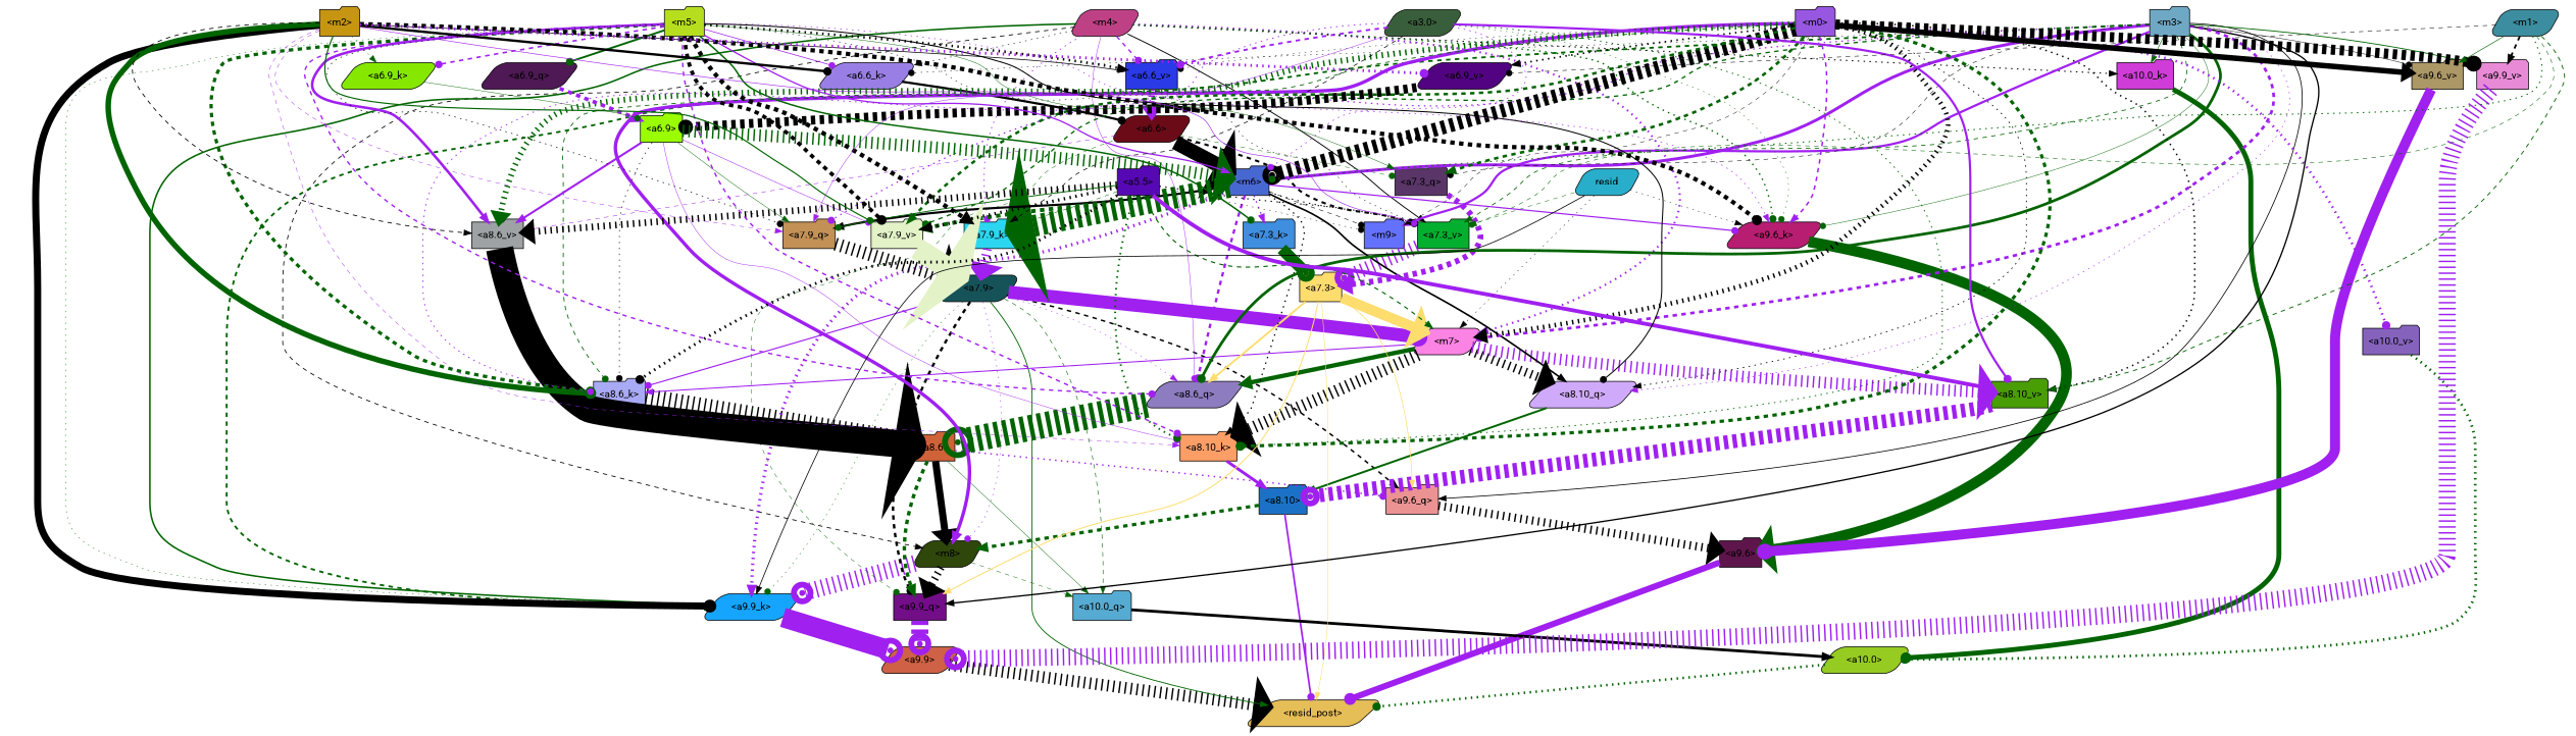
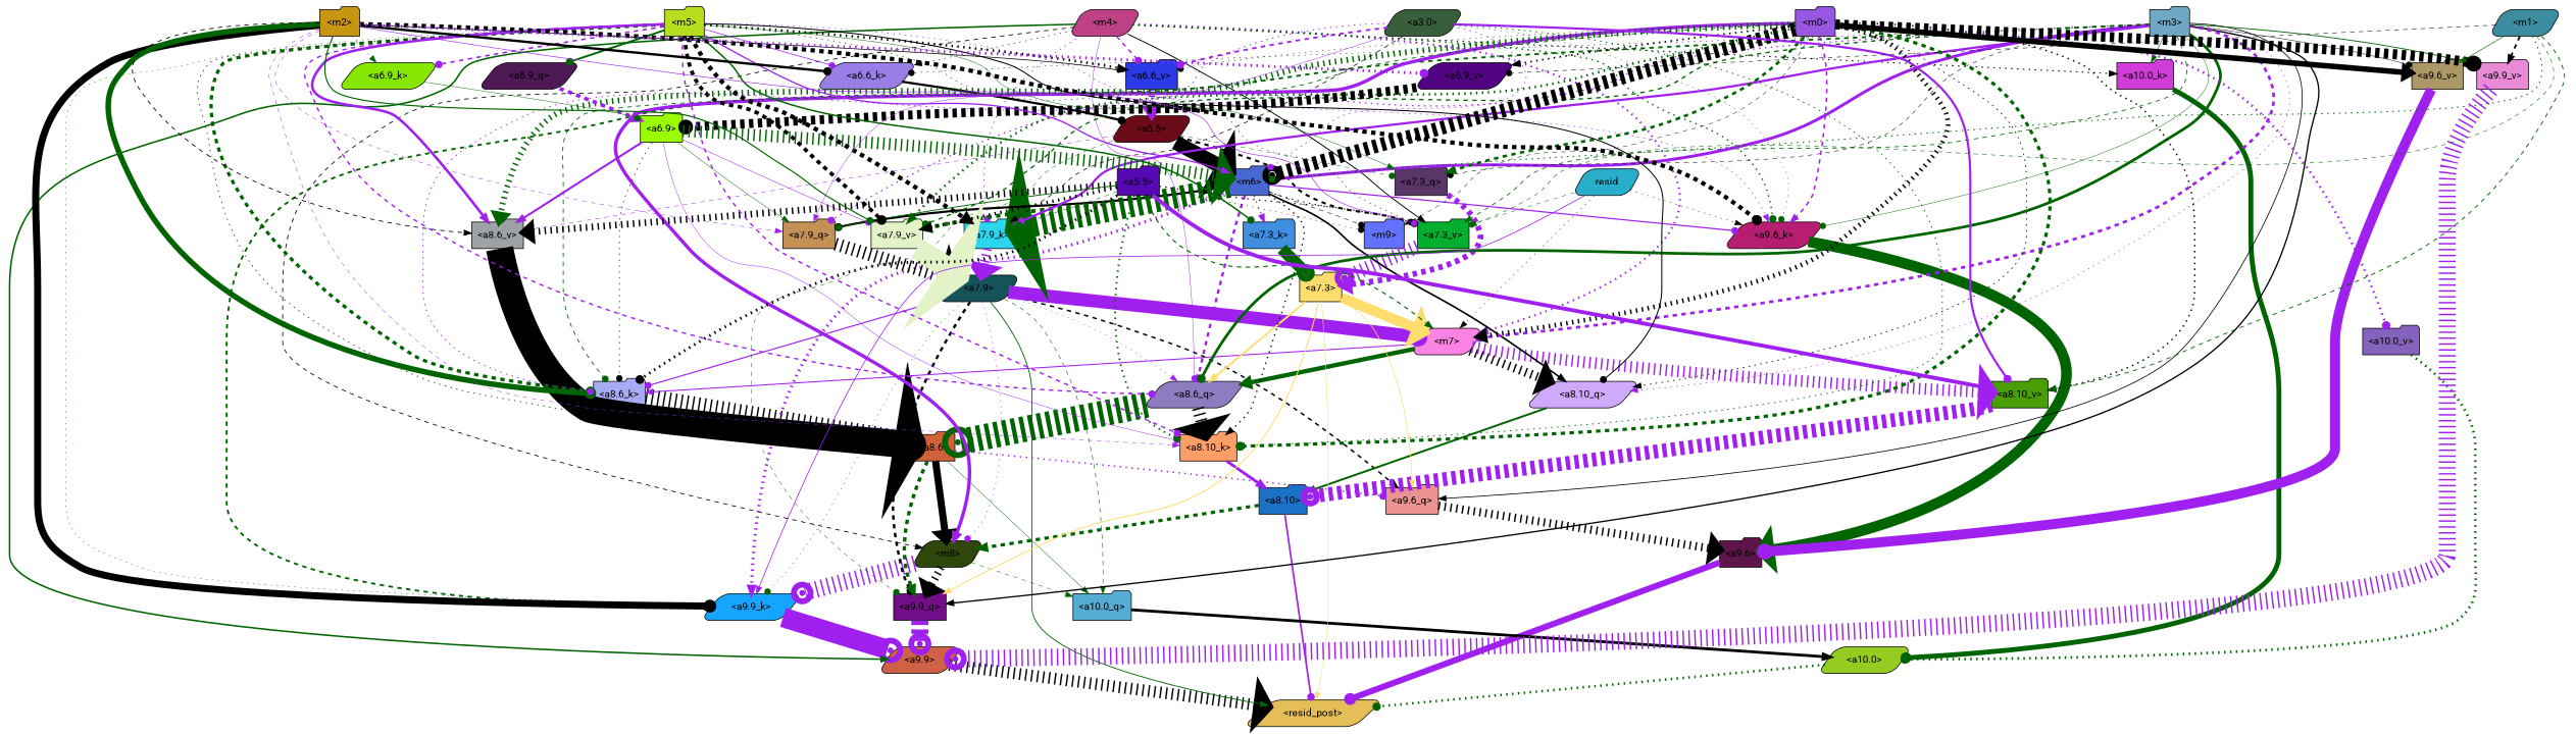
  strict digraph {
    fontname=Roboto
    splines=true
    node [color=black fontname=Roboto shape=folder style="filled, rounded"]
    edge [arrowhead=normal color=black fontname=Roboto penwidth=0.6 style=bold]
    "<a10.0>" [fillcolor="#96cb22" shape=parallelogram]
    "<resid_post>" [fillcolor="#e6be58" shape=parallelogram]
    "<a9.9>" [fillcolor="#ce6146" shape=parallelogram]
    "<a9.6>" [fillcolor="#5e154b"]
    "<a8.10>" [fillcolor="#1b71c6"]
    "<m8>" [fillcolor="#2f470a" shape=parallelogram]
    "<a10.0_q>" [fillcolor="#56abd2"]
    "<a9.9_q>" [fillcolor="#720e87"]
    "<a9.9_k>" [fillcolor="#15a5ff" shape=parallelogram]
    "<a7.9>" [fillcolor="#165359" shape=parallelogram]
    "<a9.6_q>" [fillcolor="#eb9292"]
    "<a8.6_q>" [fillcolor="#8d7cbf" shape=parallelogram]
    "<a8.6_k>" [fillcolor="#a9aaf6"]
    "<m7>" [fillcolor="#fb83e3" shape=parallelogram]
    "<a8.6>" [fillcolor="#d06239"]
    "<a8.10_q>" [fillcolor="#d0aafa" shape=parallelogram]
    "<a8.10_k>" [fillcolor="#fd9e66"]
    "<a8.10_v>" [fillcolor="#499d05"]
    "<a7.3>" [fillcolor="#fedd6f"]
    "<a10.0_k>" [fillcolor="#cf3cd7"]
    "<a10.0_v>" [fillcolor="#8563bd"]
    "<m9>" [fillcolor="#6471fc"]
    "<m4>" [fillcolor="#be4186" shape=parallelogram]
    "<a9.6_k>" [fillcolor="#b71e72" shape=parallelogram]
    "<a7.9_k>" [fillcolor="#2cd6f0"]
    "<a7.3_v>" [fillcolor="#04af2f"]
    "<a6.6_k>" [fillcolor="#997fe5" shape=parallelogram]
    "<a6.6_v>" [fillcolor="#2a3ae7"]
    "<a6.6>" [fillcolor="#6b0b18" shape=parallelogram]
    "<m6>" [fillcolor="#4868d1"]
    "<a7.3_q>" [fillcolor="#5a3668"]
    "<a8.6_v>" [fillcolor="#9ea2a4"]
    "<m3>" [fillcolor="#6ea8c4"]
    "<a9.9_v>" [fillcolor="#e98ad7"]
    "<a9.6_v>" [fillcolor="#ac9766"]
    "<a7.9_q>" [fillcolor="#c39155"]
    "<a7.9_v>" [fillcolor="#e3f2c7"]
    "<a7.3_k>" [fillcolor="#3f8ee0"]
    "<m0>" [fillcolor="#9757e0"]
    "<a6.9_v>" [fillcolor="#520381" shape=parallelogram]
    "<a6.9>" [fillcolor="#9afd02"]
    "<a5.5>" [fillcolor="#5708b5"]
    "<m5>" [fillcolor="#b7de1e"]
    "<a6.9_q>" [fillcolor="#4e1954" shape=parallelogram]
    "<a6.9_k>" [fillcolor="#86e800" shape=parallelogram]
    "<m2>" [fillcolor="#c69613"]
    n47 [fillcolor="#28aeca" label=resid shape=parallelogram]
    "<a3.0>" [fillcolor="#395e3b" shape=parallelogram]
    "<m1>" [fillcolor="#3c8d9f" shape=parallelogram]
    "<a10.0>" -> "<resid_post>" [arrowhead=dot color=darkgreen penwidth=3.4253244400024414 style=dotted]
    "<a9.9>" -> "<resid_post>" [penwidth=16.05378818511963 style=dotted]
    "<a9.6>" -> "<resid_post>" [arrowhead=dot color=purple penwidth=8.33797836303711]
    "<a8.10>" -> "<resid_post>" [arrowhead=dot color=purple penwidth=2.3390636444091797]
    "<a8.10>" -> "<m8>" [color=darkgreen penwidth=4.388927459716797 style=dashed]
    "<m8>" -> "<a10.0_q>" [color=darkgreen style=dashed]
    "<m8>" -> "<a9.9_q>" [penwidth=10.407995223999023 style=dotted]
    "<m8>" -> "<a9.9_k>" [arrowhead=dot color=purple penwidth=22.67278480529785 style=dotted]
    "<a10.0_q>" -> "<a10.0>" [penwidth=3.861766815185547]
    "<a9.9_q>" -> "<a9.9>" [arrowhead=dot color=purple penwidth=23.20368194580078 style=dashed]
    "<a9.9_k>" -> "<a9.9>" [arrowhead=dot color=purple penwidth=26.641464233398438]
    "<a7.9>" -> "<resid_post>" [color=darkgreen penwidth=1.1926651000976562]
    "<a7.9>" -> "<m8>" [arrowhead=dot color=purple penwidth=0.6738662719726562 style=dotted]
    "<a7.9>" -> "<a10.0_q>" [color=darkgreen penwidth=0.7811813354492188 style=dashed]
    "<a7.9>" -> "<a9.9_q>" [arrowhead=dot penwidth=3.33896541595459 style=dashed]
    "<a7.9>" -> "<a9.9_k>" [arrowhead=dot color=darkgreen style=dotted]
    "<a7.9>" -> "<a9.6_q>" [penwidth=2.0531044006347656 style=dashed]
    "<a7.9>" -> "<a8.6_q>" [color=purple style=dotted]
    "<a7.9>" -> "<a8.6_k>" [arrowhead=dot color=purple penwidth=1.5751152038574219]
    "<a7.9>" -> "<m7>" [arrowhead=dot color=purple penwidth=17.67833709716797]
    "<a9.6_q>" -> "<a9.6>" [penwidth=11.181507110595703 style=dotted]
    "<a8.6_q>" -> "<a8.6>" [arrowhead=dot color=darkgreen penwidth=34.91962909698486 style=dashed]
    "<a8.6_k>" -> "<a8.6>" [penwidth=30.12779998779297 style=dotted]
    "<m7>" -> "<a8.6_q>" [color=darkgreen penwidth=5.949329376220703]
    "<m7>" -> "<a8.6_k>" [color=purple penwidth=1.4160232543945312]
    "<m7>" -> "<a8.10_q>" [penwidth=12.189899444580078 style=dotted]
-   "<m7>" -> "<a8.10_k>" [penwidth=16.634174346923828 style=dotted]
+   "<a8.6_q>" -> "<a8.10_k>" [penwidth=16.634174346923828 style=dotted]
    "<m7>" -> "<a8.10_v>" [color=purple penwidth=15.893604278564453 style=dotted]
    "<a8.6>" -> "<m8>" [penwidth=9.616483688354492]
    "<a8.6>" -> "<a10.0_q>" [color=darkgreen]
    "<a8.6>" -> "<a9.9_q>" [color=darkgreen penwidth=4.681654930114746 style=dashed]
    "<a8.6>" -> "<a9.6_q>" [arrowhead=dot color=purple penwidth=2.0046749114990234 style=dotted]
    "<a8.10_q>" -> "<a8.10>" [color=darkgreen penwidth=2.6974411010742188]
    "<a8.10_k>" -> "<a8.10>" [color=purple penwidth=3.9815139770507812]
    "<a8.10_v>" -> "<a8.10>" [arrowhead=dot color=purple penwidth=18.80433464050293 style=dashed]
    "<a7.3>" -> "<resid_post>" [color="#fedd6f" penwidth=0.7339706420898438 arrowhead="" style=""]
    "<a7.3>" -> "<a9.9_q>" [color="#fedd6f" penwidth=1.3609809875488281 arrowhead="" style=""]
    "<a7.3>" -> "<a9.6_q>" [color="#fedd6f" penwidth=0.9587650299072266 arrowhead="" style=""]
    "<a7.3>" -> "<a8.6_q>" [color="#fedd6f" penwidth=2.597522735595703 arrowhead="" style=""]
    "<a7.3>" -> "<m7>" [color="#fedd6f" penwidth=13.925512313842773 arrowhead="" style=""]
    "<a10.0_k>" -> "<a10.0>" [arrowhead=dot color=darkgreen penwidth=6.691814422607422]
    "<a10.0_v>" -> "<a10.0>" [arrowhead=dot color=darkgreen penwidth=3.703948974609375 style=dotted]
    "<m4>" -> "<m8>" [penwidth=1.1121444702148438 style=dashed]
-   "<m4>" -> "<a9.9_k>" [color=darkgreen penwidth=2.1296005249023438]
+   "<m4>" -> "<a9.9>" [color=darkgreen penwidth=2.1296005249023438]
    "<m4>" -> "<a8.6_q>" [arrowhead=dot color=purple penwidth=0.6086311340332031]
    "<m4>" -> "<m7>" [color=purple penwidth=2.9153175354003906 style=dotted]
    "<m4>" -> "<a10.0_k>" [penwidth=1.4532089233398438 style=dotted]
    "<m4>" -> "<a9.6_k>" [arrowhead=dot color=darkgreen penwidth=1.93524169921875 style=dotted]
    "<m4>" -> "<a7.9_k>" [arrowhead=dot color=purple penwidth=1.0983266830444336 style=dotted]
    "<m4>" -> "<a7.3_v>" [penwidth=1.2746734619140625]
    "<m4>" -> "<a6.6_k>" [penwidth=0.7470474243164062 style=dotted]
    "<m4>" -> "<a6.6_v>" [arrowhead=dot color=purple penwidth=1.873147964477539 style=dashed]
    "<a9.6_k>" -> "<a9.6>" [color=darkgreen penwidth=14.532459259033203]
    "<a7.9_k>" -> "<a7.9>" [color=purple penwidth=12.17039680480957 style=dotted]
    "<a7.3_v>" -> "<a7.3>" [arrowhead=dot color=purple penwidth=19.01776695251465 style=dotted]
    "<a6.6_k>" -> "<a6.6>" [arrowhead=dot penwidth=3.0834922790527344]
    "<a6.6_v>" -> "<a6.6>" [color=purple penwidth=8.061713218688965 style=dotted]
    "<a6.6>" -> "<a9.9_q>" [arrowhead=dot color=darkgreen style=dashed]
    "<a6.6>" -> "<a7.3_v>" [arrowhead=dot penwidth=2.8381996154785156 style=dashed]
    "<a6.6>" -> "<m6>" [penwidth=19.58005142211914]
    "<a6.6>" -> "<a7.3_q>" [arrowhead=dot color=darkgreen style=dashed]
    "<a6.6>" -> "<a8.6_v>" [color=purple penwidth=0.6731643676757812 style=dashed]
    "<m6>" -> "<a9.9_k>" [color=purple penwidth=4.405937194824219 style=dotted]
    "<m6>" -> "<a8.6_q>" [arrowhead=dot color=purple penwidth=3.241657257080078 style=dashed]
    "<m6>" -> "<a8.10_q>" [penwidth=2.2618331909179688]
    "<m6>" -> "<a8.10_k>" [penwidth=1.733642578125 style=dotted]
    "<m6>" -> "<m9>" [arrowhead=dot penwidth=0.7276992797851562 style=dashed]
    "<m6>" -> "<a9.6_k>" [arrowhead=dot color=purple penwidth=1.6540985107421875]
    "<m6>" -> "<a7.9_k>" [color=darkgreen penwidth=29.52049446105957 style=dashed]
    "<m6>" -> "<a7.3_v>" [penwidth=1.3778877258300781 style=dotted]
-   "<m6>" -> "<a7.9_q>" [penwidth=2.9651412963867188]
+   "<m6>" -> "<a7.9_q>" [arrowhead=dot penwidth=2.9651412963867188]
    "<m6>" -> "<a7.9_v>" [color=darkgreen penwidth=5.381137847900391 style=dashed]
    "<m6>" -> "<a7.3_k>" [color=purple penwidth=1.8433246612548828 style=dotted]
    "<a7.3_q>" -> "<a7.3>" [color=purple penwidth=7.866306304931641 style=dashed]
    "<a8.6_v>" -> "<a8.6>" [arrowhead=dot penwidth=37.04597568511963]
    "<m3>" -> "<a9.9_q>" [penwidth=1.8098411560058594]
    "<m3>" -> "<a9.9_k>" [color=darkgreen penwidth=2.538074493408203 style=dashed]
    "<m3>" -> "<a9.6_q>" [penwidth=1.0731983184814453]
    "<m3>" -> "<a8.6_q>" [arrowhead=dot color=darkgreen penwidth=3.8069801330566406]
    "<m3>" -> "<m7>" [arrowhead=dot color=purple penwidth=3.7463531494140625 style=dashed]
    "<m3>" -> "<a8.10_q>" [color=purple penwidth=0.7969093322753906 style=dotted]
    "<m3>" -> "<a10.0_k>" [color=darkgreen penwidth=0.8012542724609375]
    "<m3>" -> "<a9.6_k>" [arrowhead=dot color=darkgreen]
-   "<m3>" -> "<m9>" [color=purple penwidth=3.0535898208618164]
+   "<m3>" -> "<a7.9_k>" [color=purple penwidth=3.0535898208618164]
    "<m3>" -> "<a7.3_v>" [color=darkgreen penwidth=1.0946578979492188 style=dashed]
    "<m3>" -> "<a6.6_k>" [arrowhead=dot penwidth=0.6740627288818359 style=dotted]
    "<m3>" -> "<m6>" [arrowhead=dot color=purple penwidth=4.0873308181762695]
    "<m3>" -> "<a7.3_q>" [arrowhead=dot penwidth=0.6810226440429688 style=dashed]
    "<m3>" -> "<a9.9_v>" [color=darkgreen penwidth=1.1908531188964844]
    "<m3>" -> "<a9.6_v>" [arrowhead=dot]
    "<m3>" -> "<a7.9_q>" [arrowhead=dot color=purple penwidth=1.7077007293701172 style=dotted]
    "<m3>" -> "<a7.9_v>" [arrowhead=dot color=darkgreen penwidth=1.8027725219726562 style=dashed]
    "<a9.9_v>" -> "<a9.9>" [arrowhead=dot color=purple penwidth=23.02225112915039 style=dotted]
    "<a9.6_v>" -> "<a9.6>" [arrowhead=dot color=purple penwidth=13.634431838989258]
    "<a7.9_q>" -> "<a7.9>" [penwidth=17.651885986328125 style=dotted]
    "<a7.9_v>" -> "<a7.9>" [color="#e3f2c7" penwidth=29.394658088684082 arrowhead="" style=""]
    "<a7.3_k>" -> "<a7.3>" [arrowhead=dot color=darkgreen penwidth=16.016246795654297]
    "<m0>" -> "<m8>" [color=purple penwidth=4.624839782714844]
    "<m0>" -> "<a8.6_k>" [arrowhead=dot color=darkgreen penwidth=1.1486854553222656 style=dashed]
    "<m0>" -> "<m7>" [penwidth=6.283721923828125 style=dotted]
    "<m0>" -> "<a8.10_q>" [penwidth=1.1731605529785156 style=dotted]
    "<m0>" -> "<a8.10_k>" [arrowhead=dot color=darkgreen penwidth=4.350425720214844 style=dashed]
    "<m0>" -> "<a8.10_v>" [penwidth=2.0526657104492188 style=dotted]
    "<m0>" -> "<a10.0_v>" [arrowhead=dot color=purple penwidth=3.520832061767578 style=dotted]
    "<m0>" -> "<m9>" [style=dashed]
    "<m0>" -> "<a9.6_k>" [color=purple penwidth=2.0742149353027344 style=dashed]
    "<m0>" -> "<a6.6_v>" [arrowhead=dot style=dotted]
    "<m0>" -> "<m6>" [arrowhead=dot penwidth=18.578011751174927 style=dashed]
    "<m0>" -> "<a7.3_q>" [color=darkgreen penwidth=3.6216583251953125 style=dashed]
    "<m0>" -> "<a8.6_v>" [color=darkgreen penwidth=7.951751708984375 style=dotted]
    "<m0>" -> "<a9.9_v>" [arrowhead=dot penwidth=13.6649169921875 style=dashed]
    "<m0>" -> "<a9.6_v>" [penwidth=7.575786590576172]
-   "<m0>" -> "<a7.9_v>" [color=darkgreen penwidth=3.447589874267578 style=dashed]
+   "<m0>" -> "<a7.9_v>" [color=darkgreen penwidth=3.447589874267578 style=dotted]
    "<m0>" -> "<a6.9_v>" [penwidth=2.383556365966797 style=dotted]
    "<a6.9_v>" -> "<a6.9>" [arrowhead=dot penwidth=12.179949760437012 style=dashed]
    "<a6.9>" -> "<a8.6_k>" [arrowhead=dot penwidth=0.8667373657226562 style=dotted]
    "<a6.9>" -> "<a8.10_k>" [arrowhead=dot color=purple]
    "<a6.9>" -> "<m6>" [color=darkgreen penwidth=16.39166831970215 style=dotted]
    "<a6.9>" -> "<a8.6_v>" [color=purple penwidth=2.8011817932128906]
    "<a6.9>" -> "<a7.9_q>" [color=darkgreen]
    "<a6.9>" -> "<a7.9_v>" [arrowhead=dot color=purple penwidth=0.6784553527832031]
    "<a5.5>" -> "<a8.6_k>" [arrowhead=dot penwidth=3.9810218811035156 style=dotted]
    "<a5.5>" -> "<m7>" [color=darkgreen penwidth=1.5525360107421875 style=dashed]
    "<a5.5>" -> "<a8.10_k>" [arrowhead=dot color=darkgreen penwidth=2.6749038696289062 style=dotted]
    "<a5.5>" -> "<a8.10_v>" [color=purple penwidth=5.2978057861328125]
    "<a5.5>" -> "<m9>" [arrowhead=dot style=dotted]
    "<a5.5>" -> "<a7.9_k>" [arrowhead=dot color=darkgreen penwidth=0.6708955764770508 style=dashed]
    "<a5.5>" -> "<a7.3_v>" [penwidth=1.4417800903320312 style=dotted]
    "<a5.5>" -> "<a8.6_v>" [penwidth=9.177913665771484 style=dotted]
    "<a5.5>" -> "<a7.9_q>" [arrowhead=dot color=darkgreen penwidth=1.22930908203125]
    "<a5.5>" -> "<a7.9_v>" [penwidth=4.432796478271484 style=dotted]
    "<m5>" -> "<a9.9_k>" [color=darkgreen style=dotted]
    "<m5>" -> "<a8.6_q>" [arrowhead=dot color=purple penwidth=1.8975334167480469 style=dashed]
    "<m5>" -> "<a8.6_k>" [arrowhead=dot color=darkgreen penwidth=4.4348602294921875 style=dashed]
    "<m5>" -> "<a8.10_q>" [arrowhead=dot penwidth=1.3886604309082031]
    "<m5>" -> "<a8.10_k>" [arrowhead=dot color=purple penwidth=1.9560012817382812 style=dashed]
    "<m5>" -> "<a9.6_k>" [color=purple penwidth=0.9087238311767578 style=dotted]
    "<m5>" -> "<a7.9_k>" [penwidth=5.895898818969727 style=dashed]
    "<m5>" -> "<a7.3_v>" [penwidth=0.7120857238769531 style=dotted]
    "<m5>" -> "<a6.6_k>" [arrowhead=dot color=purple penwidth=1.00042724609375]
    "<m5>" -> "<a6.6_v>" [penwidth=3.4290390014648438 style=dotted]
    "<m5>" -> "<m6>" [color=purple penwidth=1.7808427810668945]
    "<m5>" -> "<a7.3_q>" [color=darkgreen penwidth=0.6050910949707031]
    "<m5>" -> "<a8.6_v>" [color=purple penwidth=3.547332763671875]
-   "<m5>" -> "<a7.9_q>" [arrowhead=dot penwidth=0.9239292144775391 style=dotted]
+   "<m5>" -> "<a8.6>" [arrowhead=dot penwidth=0.9239292144775391 style=dotted]
    "<m5>" -> "<a7.9_v>" [arrowhead=dot penwidth=5.163473129272461 style=dashed]
    "<m5>" -> "<a7.3_k>" [arrowhead=dot color=darkgreen penwidth=2.047999382019043]
    "<m5>" -> "<a6.9_q>" [arrowhead=dot color=darkgreen penwidth=2.6011505126953125]
    "<m5>" -> "<a6.9_k>" [arrowhead=dot color=purple penwidth=2.202533721923828 style=dashed]
    "<a6.9_q>" -> "<a6.9>" [color=purple penwidth=5.041379928588867 style=dashed]
    "<a6.9_k>" -> "<a6.9>" [arrowhead=dot color=darkgreen]
    "<m2>" -> "<a9.9_k>" [arrowhead=dot penwidth=9.546476364135742]
    "<m2>" -> "<a8.6_k>" [arrowhead=dot color=darkgreen penwidth=7.5130767822265625]
    "<m2>" -> "<a8.10_k>" [color=purple style=dashed]
    "<m2>" -> "<a9.6_k>" [arrowhead=dot penwidth=5.765581130981445 style=dashed]
    "<m2>" -> "<a7.3_v>" [arrowhead=dot color=purple penwidth=0.8394660949707031]
    "<m2>" -> "<a6.6_k>" [arrowhead=dot penwidth=3.2944984436035156]
    "<m2>" -> "<a6.6_v>" [penwidth=0.9880199432373047]
    "<m2>" -> "<a8.6_v>" [penwidth=1.1399917602539062 style=dashed]
    "<m2>" -> "<a7.9_q>" [color=purple style=dashed]
    "<m2>" -> "<a7.9_v>" [arrowhead=dot color=darkgreen penwidth=1.5795440673828125]
    "<m2>" -> "<a6.9_v>" [arrowhead=dot color=purple penwidth=3.973684310913086 style=dotted]
    "<m2>" -> "<a6.9_k>" [color=darkgreen style=dotted]
-   n47 -> "<a9.9_k>" [penwidth=1.044057846069336]
+   n47 -> "<a9.9_k>" [color=purple penwidth=1.044057846069336]
    n47 -> "<m7>" [style=dotted]
    n47 -> "<a9.6_k>" [style=dotted]
    n47 -> "<a7.3_v>" [arrowhead=dot color=darkgreen style=dashed]
    "<a3.0>" -> "<a8.6_k>" [arrowhead=dot color=purple penwidth=1.2278594970703125 style=dotted]
    "<a3.0>" -> "<a8.10_k>" [color=darkgreen penwidth=1.2375259399414062 style=dotted]
    "<a3.0>" -> "<a8.10_v>" [arrowhead=dot color=purple penwidth=2.9724464416503906]
    "<a3.0>" -> "<a9.6_k>" [arrowhead=dot color=darkgreen style=dotted]
    "<a3.0>" -> "<a7.9_k>" [penwidth=0.9558658599853516 style=dashed]
    "<a3.0>" -> "<a6.6_v>" [arrowhead=dot color=purple penwidth=2.5804481506347656 style=dashed]
    "<a3.0>" -> "<m6>" [arrowhead=dot color=purple penwidth=0.9893608093261719 style=dotted]
    "<a3.0>" -> "<a7.9_q>" [color=purple]
    "<m1>" -> "<a8.10_v>" [color=darkgreen penwidth=1.2231903076171875 style=dashed]
    "<m1>" -> "<a7.3_v>" [color=darkgreen penwidth=0.7203178405761719 style=dashed]
    "<m1>" -> "<m6>" [arrowhead=dot color=darkgreen penwidth=1.3794612884521484 style=dotted]
    "<m1>" -> "<a9.9_v>" [penwidth=2.484710693359375 style=dashed]
    "<m1>" -> "<a9.6_v>" [color=darkgreen penwidth=0.8296928405761719]
    "<m1>" -> "<a6.9_v>" [arrowhead=dot penwidth=0.7137031555175781 style=dashed]
  }
